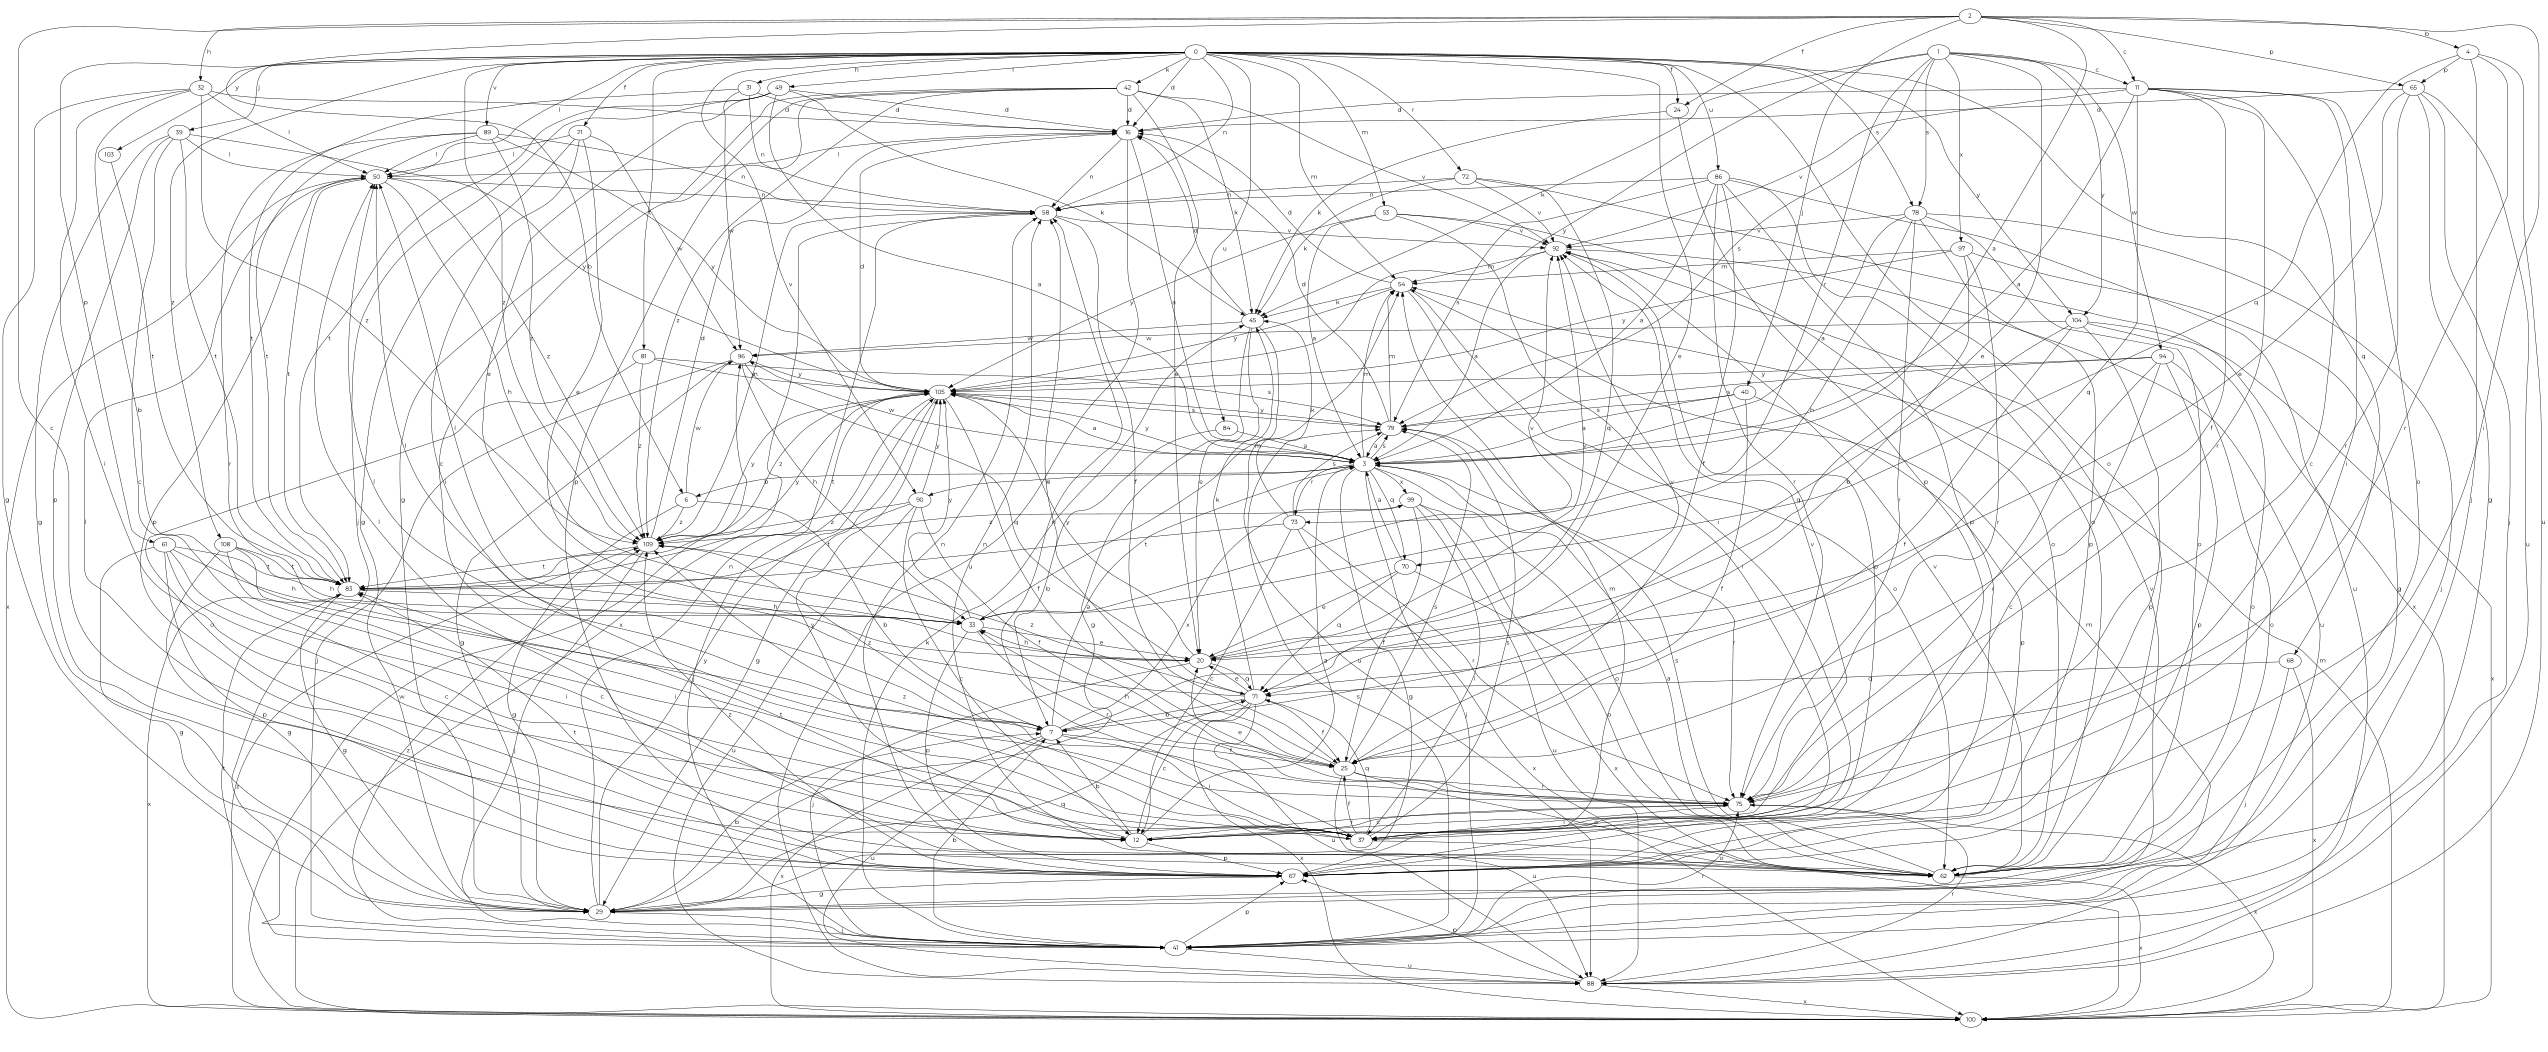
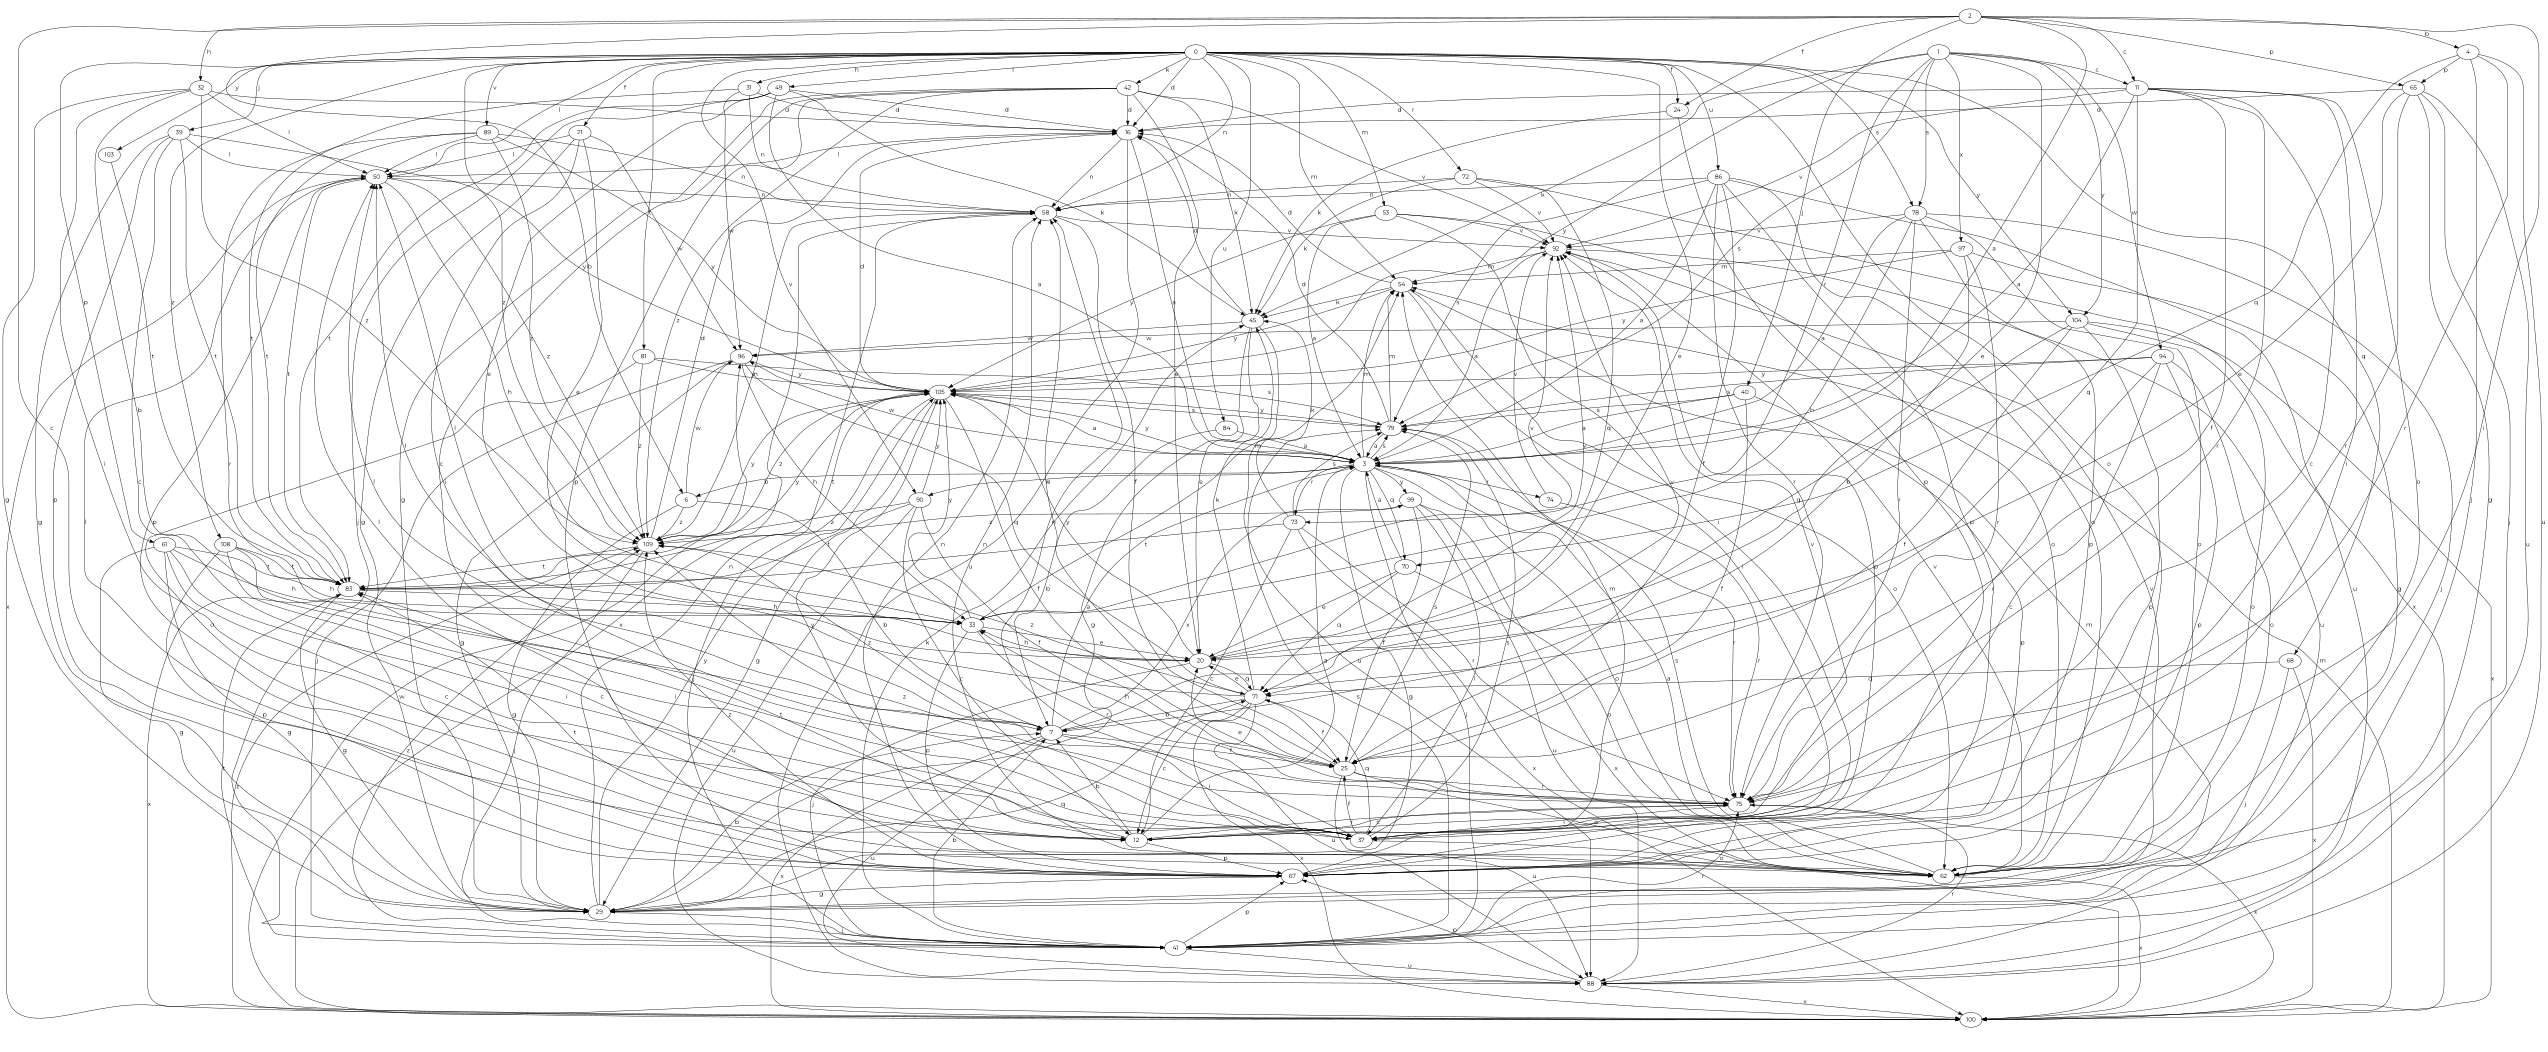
  strict digraph {
    fontname=Montserrat
    node [fontname=Montserrat]
    edge [fontname=Montserrat]
    0
    16
    20
    21
    24
    31
    39
    42
    n9 [label=49]
    50
    53
    54
    58
    62
    n15 [label=61]
    68
    72
    78
    81
    84
    86
    89
    90
    103
    104
    108
    109
    3
    88
    105
    41
    92
    71
    33
    37
    29
    96
    45
    67
    83
    12
    100
    25
    79
    75
    7
    1
    11
    73
    94
    97
    32
    2
    4
    6
    40
    65
    70
+   74
    99
    0 -> 16 [label=d]
    0 -> 20 [label=e]
    0 -> 21 [label=f]
    0 -> 24 [label=f]
    0 -> 31 [label=h]
    0 -> 39 [label=j]
    0 -> 42 [label=k]
    0 -> n9 [label=l]
    0 -> 50 [label=l]
    0 -> 53 [label=m]
    0 -> 54 [label=m]
    0 -> 58 [label=n]
    0 -> 62 [label=o]
    0 -> n15 [label=p]
    0 -> 68 [label=q]
    0 -> 72 [label=r]
    0 -> 78 [label=s]
    0 -> 81 [label=t]
    0 -> 84 [label=u]
    0 -> 86 [label=u]
    0 -> 89 [label=v]
    0 -> 90 [label=v]
    0 -> 103 [label=y]
    0 -> 104 [label=y]
    0 -> 108 [label=z]
    0 -> 109 [label=z]
    16 -> 50 [label=l]
    16 -> 58 [label=n]
    16 -> 3 [label=a]
    16 -> 88 [label=u]
    20 -> 105 [label=y]
    20 -> 41 [label=j]
    20 -> 92 [label=v]
    20 -> 71 [label=q]
    20 -> 33 [label=h]
    21 -> 20 [label=e]
    21 -> 50 [label=l]
    21 -> 37 [label=i]
    21 -> 29 [label=g]
    21 -> 96 [label=w]
    24 -> 45 [label=k]
    24 -> 67 [label=p]
    31 -> 16 [label=d]
    31 -> 58 [label=n]
    31 -> 96 [label=w]
    31 -> 83 [label=t]
    39 -> 50 [label=l]
    39 -> 105 [label=y]
    39 -> 29 [label=g]
    39 -> 67 [label=p]
    39 -> 83 [label=t]
    39 -> 12 [label=c]
    42 -> 16 [label=d]
    42 -> 20 [label=e]
    42 -> 109 [label=z]
    42 -> 92 [label=v]
    42 -> 29 [label=g]
    42 -> 45 [label=k]
    42 -> 67 [label=p]
    42 -> 12 [label=c]
    n9 -> 16 [label=d]
    n9 -> 20 [label=e]
    n9 -> 3 [label=a]
    n9 -> 41 [label=j]
    n9 -> 45 [label=k]
    n9 -> 83 [label=t]
    50 -> 58 [label=n]
    50 -> 109 [label=z]
    50 -> 33 [label=h]
    50 -> 67 [label=p]
    50 -> 83 [label=t]
    50 -> 100 [label=x]
    53 -> 62 [label=o]
    53 -> 3 [label=a]
    53 -> 105 [label=y]
    53 -> 92 [label=v]
    53 -> 37 [label=i]
    54 -> 16 [label=d]
    54 -> 62 [label=o]
    54 -> 105 [label=y]
    54 -> 37 [label=i]
    54 -> 45 [label=k]
    58 -> 92 [label=v]
    58 -> 100 [label=x]
    58 -> 25 [label=f]
    62 -> 50 [label=l]
    62 -> 58 [label=n]
    62 -> 3 [label=a]
    62 -> 92 [label=v]
    62 -> 83 [label=t]
    62 -> 100 [label=x]
    62 -> 79 [label=s]
    n15 -> 33 [label=h]
    n15 -> 37 [label=i]
    n15 -> 29 [label=g]
    n15 -> 67 [label=p]
    n15 -> 83 [label=t]
    n15 -> 12 [label=c]
    68 -> 41 [label=j]
    68 -> 71 [label=q]
    68 -> 100 [label=x]
    72 -> 58 [label=n]
    72 -> 92 [label=v]
    72 -> 71 [label=q]
    72 -> 45 [label=k]
    72 -> 100 [label=x]
    78 -> 62 [label=o]
    78 -> 3 [label=a]
    78 -> 41 [label=j]
    78 -> 92 [label=v]
    78 -> 33 [label=h]
    78 -> 67 [label=p]
    78 -> 75 [label=r]
    81 -> 62 [label=o]
    81 -> 109 [label=z]
    81 -> 105 [label=y]
    81 -> 79 [label=s]
    84 -> 3 [label=a]
    84 -> 7 [label=b]
    86 -> 58 [label=n]
    86 -> 62 [label=o]
    86 -> 3 [label=a]
    86 -> 88 [label=u]
    86 -> 67 [label=p]
    86 -> 25 [label=f]
    86 -> 79 [label=s]
    86 -> 75 [label=r]
    89 -> 50 [label=l]
    89 -> 58 [label=n]
    89 -> 109 [label=z]
    89 -> 105 [label=y]
    89 -> 83 [label=t]
    89 -> 75 [label=r]
    90 -> 109 [label=z]
    90 -> 88 [label=u]
    90 -> 105 [label=y]
    90 -> 83 [label=t]
    90 -> 12 [label=c]
    90 -> 25 [label=f]
    103 -> 83 [label=t]
    104 -> 62 [label=o]
    104 -> 71 [label=q]
    104 -> 96 [label=w]
    104 -> 67 [label=p]
    104 -> 100 [label=x]
    104 -> 25 [label=f]
    108 -> 33 [label=h]
    108 -> 37 [label=i]
    108 -> 29 [label=g]
    108 -> 83 [label=t]
    108 -> 12 [label=c]
    109 -> 16 [label=d]
    109 -> 58 [label=n]
    109 -> 105 [label=y]
    109 -> 41 [label=j]
    109 -> 83 [label=t]
    3 -> 54 [label=m]
    3 -> 62 [label=o]
    3 -> 90 [label=v]
    3 -> 105 [label=y]
    3 -> 41 [label=j]
    3 -> 29 [label=g]
    3 -> 96 [label=w]
    3 -> 79 [label=s]
    3 -> 75 [label=r]
    3 -> 73 [label=r]
    3 -> 6 [label=b]
    3 -> 70 [label=q]
-   3 -> 99 [label=x]
+   3 -> 74 [label=r]
+   3 -> 99 [label=y]
    88 -> 67 [label=p]
    88 -> 100 [label=x]
    88 -> 75 [label=r]
    105 -> 16 [label=d]
    105 -> 109 [label=z]
    105 -> 3 [label=a]
    105 -> 41 [label=j]
    105 -> 29 [label=g]
    105 -> 83 [label=t]
    105 -> 25 [label=f]
    105 -> 79 [label=s]
    41 -> 54 [label=m]
    41 -> 109 [label=z]
    41 -> 88 [label=u]
    41 -> 45 [label=k]
    41 -> 67 [label=p]
    41 -> 83 [label=t]
    41 -> 79 [label=s]
    41 -> 75 [label=r]
    41 -> 7 [label=b]
    92 -> 54 [label=m]
    92 -> 3 [label=a]
    92 -> 88 [label=u]
    92 -> 67 [label=p]
    71 -> 20 [label=e]
    71 -> 50 [label=l]
    71 -> 109 [label=z]
    71 -> 88 [label=u]
    71 -> 45 [label=k]
    71 -> 12 [label=c]
    71 -> 100 [label=x]
    71 -> 25 [label=f]
    71 -> 7 [label=b]
    33 -> 20 [label=e]
    33 -> 54 [label=m]
    33 -> 105 [label=y]
    33 -> 92 [label=v]
    33 -> 67 [label=p]
    33 -> 75 [label=r]
    37 -> 58 [label=n]
    37 -> 62 [label=o]
    37 -> 109 [label=z]
    37 -> 71 [label=q]
    37 -> 83 [label=t]
    37 -> 25 [label=f]
    37 -> 79 [label=s]
    29 -> 58 [label=n]
    29 -> 105 [label=y]
    29 -> 41 [label=j]
    29 -> 92 [label=v]
    29 -> 71 [label=q]
    29 -> 7 [label=b]
    96 -> 105 [label=y]
    96 -> 41 [label=j]
    96 -> 71 [label=q]
    96 -> 33 [label=h]
    96 -> 29 [label=g]
    45 -> 16 [label=d]
    45 -> 20 [label=e]
    45 -> 88 [label=u]
    45 -> 29 [label=g]
    45 -> 96 [label=w]
    67 -> 50 [label=l]
    67 -> 54 [label=m]
    67 -> 58 [label=n]
    67 -> 109 [label=z]
    67 -> 29 [label=g]
    83 -> 105 [label=y]
    83 -> 33 [label=h]
    83 -> 29 [label=g]
    83 -> 100 [label=x]
    12 -> 3 [label=a]
    12 -> 105 [label=y]
    12 -> 92 [label=v]
    12 -> 67 [label=p]
    12 -> 75 [label=r]
    12 -> 7 [label=b]
    100 -> 54 [label=m]
    100 -> 109 [label=z]
    100 -> 96 [label=w]
    25 -> 58 [label=n]
    25 -> 62 [label=o]
    25 -> 88 [label=u]
    25 -> 33 [label=h]
    25 -> 79 [label=s]
    25 -> 75 [label=r]
    79 -> 16 [label=d]
    79 -> 54 [label=m]
    79 -> 3 [label=a]
    79 -> 105 [label=y]
    75 -> 20 [label=e]
    75 -> 50 [label=l]
    75 -> 37 [label=i]
    75 -> 12 [label=c]
    75 -> 100 [label=x]
    7 -> 50 [label=l]
    7 -> 109 [label=z]
    7 -> 3 [label=a]
    7 -> 88 [label=u]
    7 -> 92 [label=v]
    7 -> 37 [label=i]
    7 -> 100 [label=x]
    7 -> 25 [label=f]
    7 -> 99 [label=x]
    1 -> 20 [label=e]
    1 -> 78 [label=s]
    1 -> 104 [label=y]
    1 -> 105 [label=y]
    1 -> 45 [label=k]
    1 -> 79 [label=s]
    1 -> 11 [label=c]
    1 -> 73 [label=r]
    1 -> 94 [label=w]
    1 -> 97 [label=x]
    11 -> 16 [label=d]
    11 -> 62 [label=o]
    11 -> 3 [label=a]
    11 -> 92 [label=v]
    11 -> 71 [label=q]
    11 -> 37 [label=i]
    11 -> 12 [label=c]
    11 -> 25 [label=f]
    11 -> 75 [label=r]
    73 -> 45 [label=k]
    73 -> 83 [label=t]
    73 -> 12 [label=c]
    73 -> 100 [label=x]
    73 -> 79 [label=s]
    73 -> 75 [label=r]
    94 -> 62 [label=o]
    94 -> 105 [label=y]
    94 -> 67 [label=p]
    94 -> 12 [label=c]
    94 -> 79 [label=s]
    94 -> 75 [label=r]
    97 -> 54 [label=m]
    97 -> 105 [label=y]
    97 -> 29 [label=g]
    97 -> 75 [label=r]
    97 -> 7 [label=b]
    32 -> 16 [label=d]
    32 -> 50 [label=l]
    32 -> 109 [label=z]
    32 -> 37 [label=i]
    32 -> 29 [label=g]
    32 -> 7 [label=b]
    2 -> 24 [label=f]
    2 -> 3 [label=a]
    2 -> 37 [label=i]
    2 -> 12 [label=c]
    2 -> 11 [label=c]
    2 -> 32 [label=h]
    2 -> 4 [label=b]
    2 -> 6 [label=b]
    2 -> 40 [label=j]
    2 -> 65 [label=p]
    4 -> 88 [label=u]
    4 -> 41 [label=j]
    4 -> 75 [label=r]
    4 -> 65 [label=p]
    4 -> 70 [label=q]
    6 -> 109 [label=z]
    6 -> 29 [label=g]
    6 -> 96 [label=w]
    6 -> 7 [label=b]
    40 -> 3 [label=a]
    40 -> 67 [label=p]
    40 -> 25 [label=f]
    40 -> 79 [label=s]
    65 -> 16 [label=d]
    65 -> 20 [label=e]
    65 -> 88 [label=u]
    65 -> 41 [label=j]
    65 -> 29 [label=g]
    65 -> 75 [label=r]
    70 -> 20 [label=e]
    70 -> 62 [label=o]
    70 -> 3 [label=a]
    70 -> 71 [label=q]
+   74 -> 92 [label=v]
+   74 -> 75 [label=r]
    99 -> 109 [label=z]
    99 -> 88 [label=u]
    99 -> 37 [label=i]
    99 -> 100 [label=x]
    99 -> 25 [label=f]
  }
